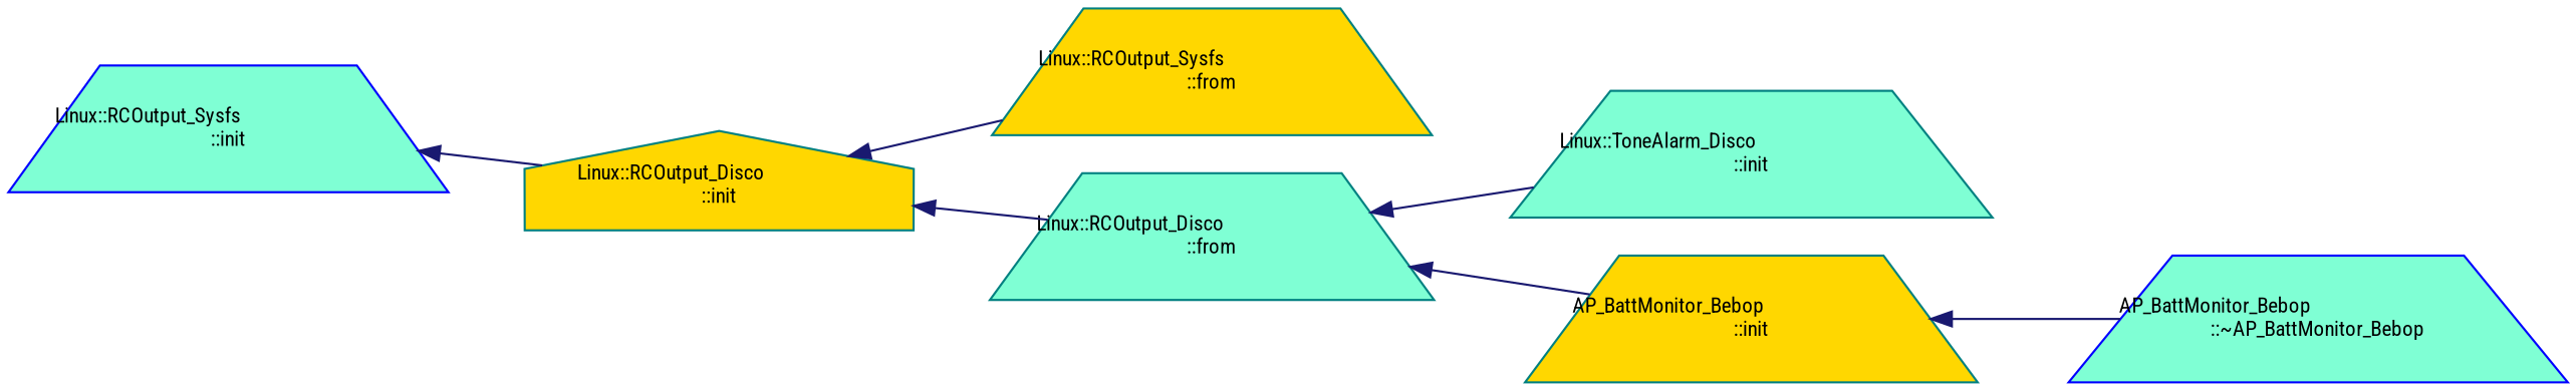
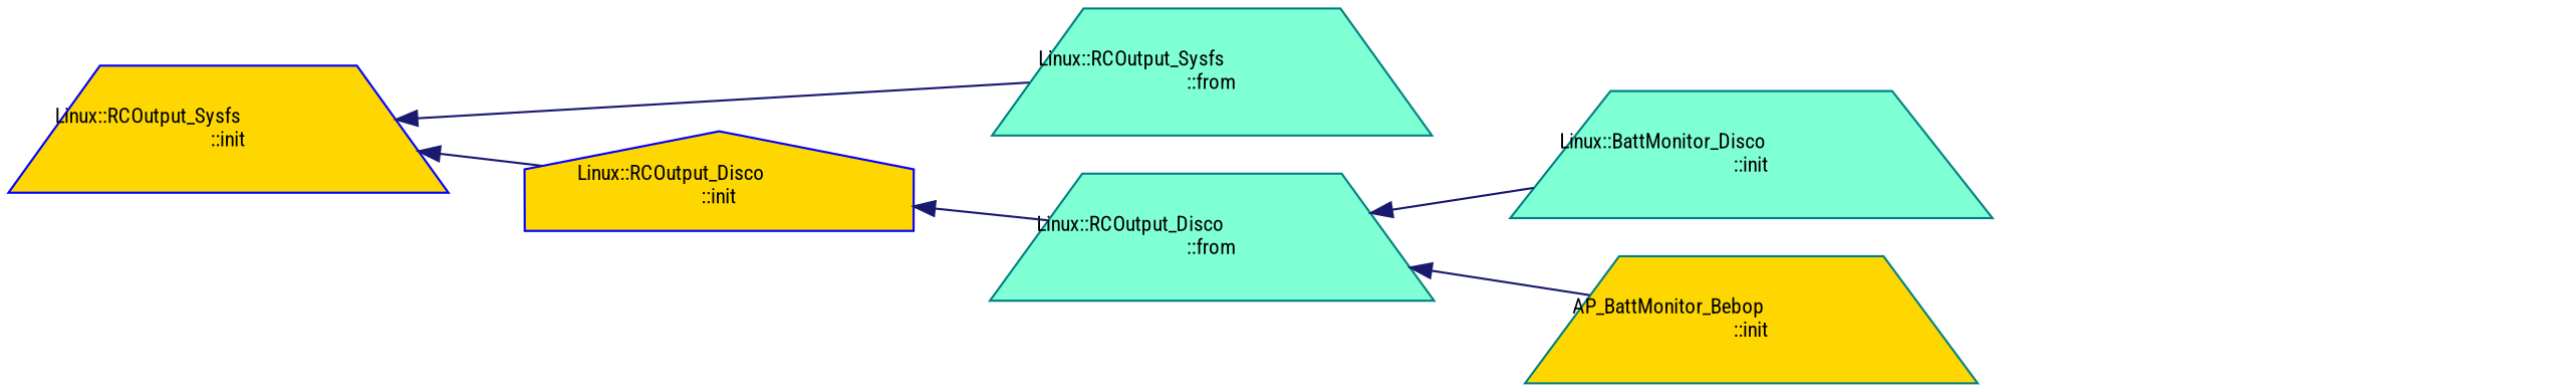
  digraph {
    fontname="Roboto Condensed"
    rankdir=LR
    node [color=teal fillcolor=gold fontname="Roboto Condensed" fontsize=10 shape=trapezium style=filled]
    edge [color=midnightblue dir=back fontname="Roboto Condensed" fontsize=10 labelfontname=Helvetica labelfontsize=10 style=solid]
-   n1 [color=blue fillcolor=aquamarine fontcolor=black height=0.2 label="Linux::RCOutput_Sysfs\l::init" width=0.4]
-   n2 [height=0.2 label="Linux::RCOutput_Sysfs\l::from" width=0.4]
-   n3 [height=0.2 label="Linux::RCOutput_Disco\l::init" shape=house width=0.4]
+   n1 [color=blue fontcolor=black height=0.2 label="Linux::RCOutput_Sysfs\l::init" width=0.4]
+   n2 [fillcolor=aquamarine height=0.2 label="Linux::RCOutput_Sysfs\l::from" width=0.4]
+   n3 [color=blue height=0.2 label="Linux::RCOutput_Disco\l::init" shape=house width=0.4]
    n4 [fillcolor=aquamarine height=0.2 label="Linux::RCOutput_Disco\l::from" width=0.4]
-   n5 [fillcolor=aquamarine height=0.2 label="Linux::ToneAlarm_Disco\l::init" width=0.4]
+   n5 [fillcolor=aquamarine height=0.2 label="Linux::BattMonitor_Disco\l::init" width=0.4]
    n6 [height=0.2 label="AP_BattMonitor_Bebop\l::init" width=0.4]
-   n7 [color=blue fillcolor=aquamarine height=0.2 label="AP_BattMonitor_Bebop\l::~AP_BattMonitor_Bebop" width=0.4]
-   n3 -> n2
+   n1 -> n2
    n1 -> n3
    n3 -> n4
    n4 -> n5
    n4 -> n6
-   n6 -> n7
  }
